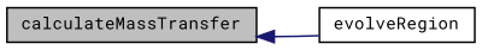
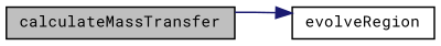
  digraph {
    rankdir=LR
    fontname="Roboto Mono"
    node [color=black fontname="Roboto Mono" fontsize=10 shape=record]
    n1 [fillcolor=grey75 fontcolor=black height=0.2 label=calculateMassTransfer style=filled width=0.4]
    n2 [height=0.2 label=evolveRegion width=0.4]
-   n1 -> n2 [color=midnightblue dir=back fontname="Roboto Mono" fontsize=10 labelfontname=FreeSans labelfontsize=10 style=solid]
+   n2 -> n1 [color=midnightblue dir=back fontname="Roboto Mono" fontsize=10 labelfontname=FreeSans labelfontsize=10 style=solid]
  }
